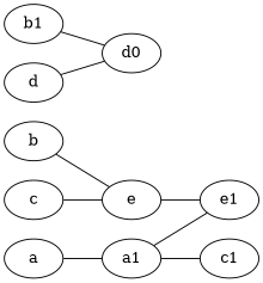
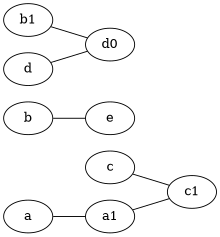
  graph {
    rankdir=LR
    node [labelfontsize=50]
    a1
    c1
-   e1
    b
    e
    n6 [label=d0]
    b1
    d
    c
    a
    a1 -- c1
-   a1 -- e1
    b -- e
-   e -- e1
    b1 -- n6
    d -- n6
-   c -- e
+   c -- c1
    a -- a1
  }
